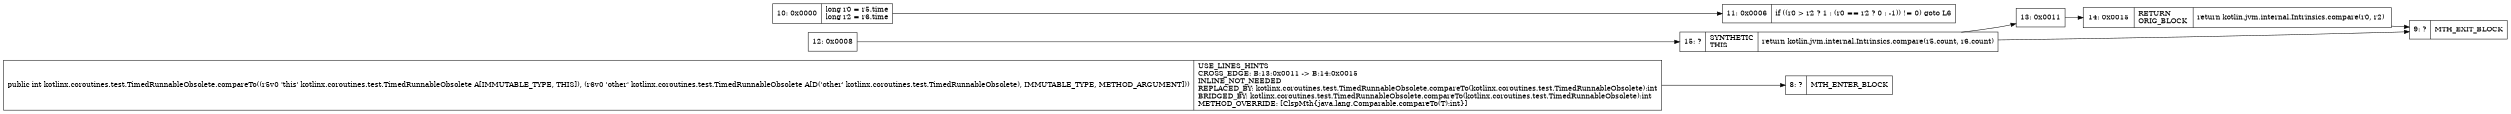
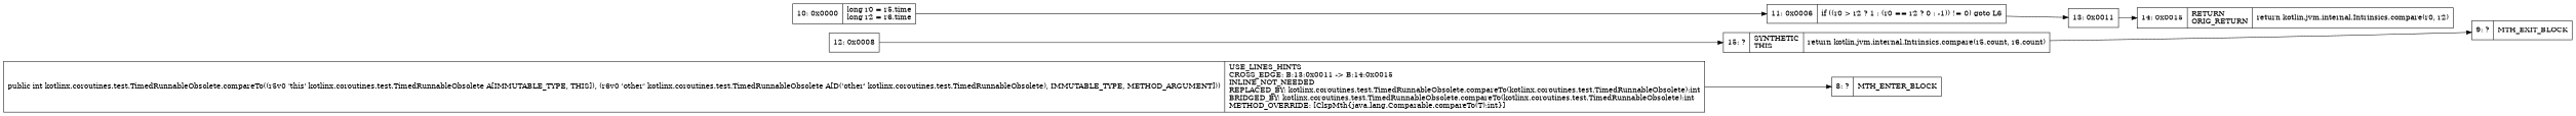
  digraph {
    rankdir=LR
    node [shape=record]
    n1 [label="{8\:\ ?|MTH_ENTER_BLOCK\l}"]
    n2 [label="{10\:\ 0x0000|long r0 = r5.time\llong r2 = r6.time\l}"]
    n3 [label="{11\:\ 0x0006|if ((r0 \> r2 ? 1 : (r0 == r2 ? 0 : \-1)) != 0) goto L6\l}"]
    n4 [label="{13\:\ 0x0011}"]
    n5 [label="{12\:\ 0x0008}"]
    n6 [label="{15\:\ ?|SYNTHETIC\lTHIS\l|return kotlin.jvm.internal.Intrinsics.compare(r5.count, r6.count)\l}"]
-   n7 [label="{14\:\ 0x0015|RETURN\lORIG_BLOCK\l|return kotlin.jvm.internal.Intrinsics.compare(r0, r2)\l}"]
+   n7 [label="{14\:\ 0x0015|RETURN\lORIG_RETURN\l|return kotlin.jvm.internal.Intrinsics.compare(r0, r2)\l}"]
    n8 [label="{9\:\ ?|MTH_EXIT_BLOCK\l}"]
    n9 [label="{public int kotlinx.coroutines.test.TimedRunnableObsolete.compareTo((r5v0 'this' kotlinx.coroutines.test.TimedRunnableObsolete A[IMMUTABLE_TYPE, THIS]), (r6v0 'other' kotlinx.coroutines.test.TimedRunnableObsolete A[D('other' kotlinx.coroutines.test.TimedRunnableObsolete), IMMUTABLE_TYPE, METHOD_ARGUMENT]))  | USE_LINES_HINTS\lCROSS_EDGE: B:13:0x0011 \-\> B:14:0x0015\lINLINE_NOT_NEEDED\lREPLACED_BY: kotlinx.coroutines.test.TimedRunnableObsolete.compareTo(kotlinx.coroutines.test.TimedRunnableObsolete):int\lBRIDGED_BY: kotlinx.coroutines.test.TimedRunnableObsolete.compareTo(kotlinx.coroutines.test.TimedRunnableObsolete):int\lMETHOD_OVERRIDE: [ClspMth\{java.lang.Comparable.compareTo(T):int\}]\l}"]
    n2 -> n3
-   n6 -> n4
+   n3 -> n4
    n4 -> n7
    n5 -> n6
    n6 -> n8
-   n7 -> n8
    n9 -> n1
  }
